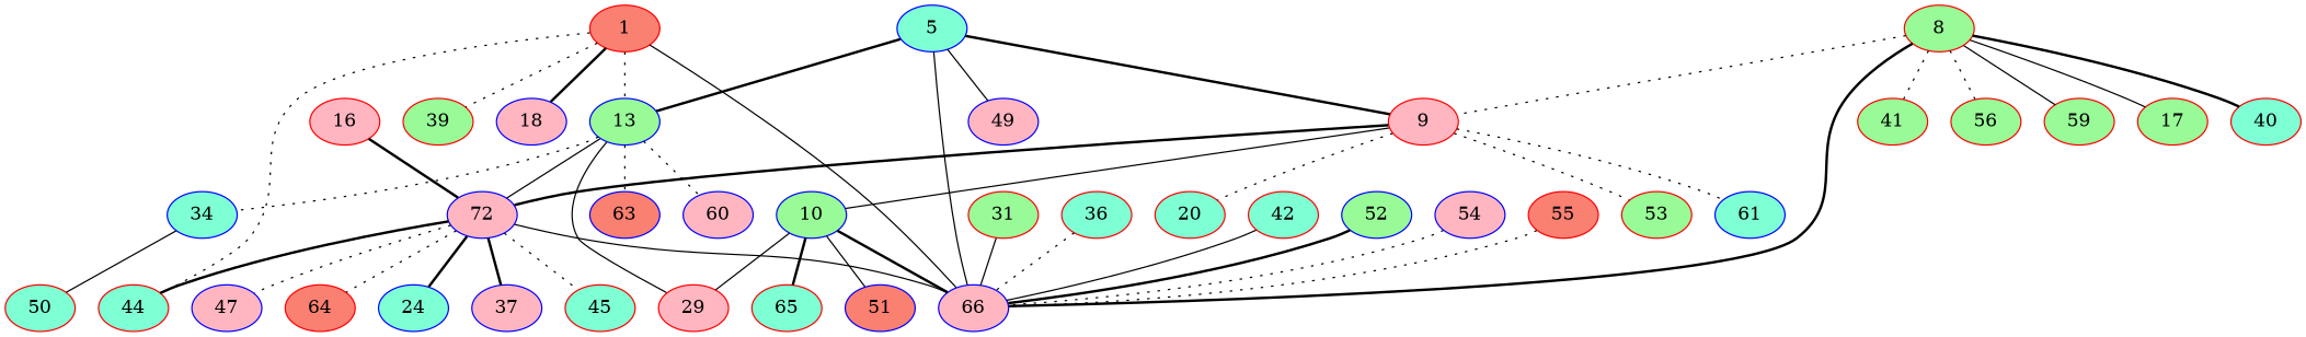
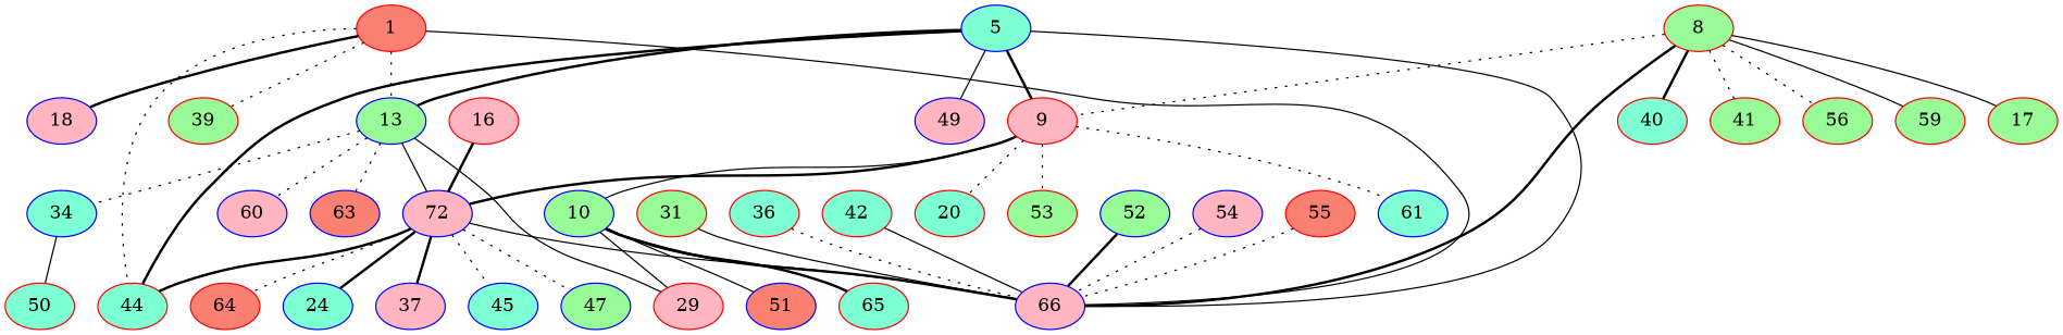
  graph {
    node [color=red fillcolor=palegreen style=filled]
    edge [style=dotted]
    13 [color=blue super="+6"]
    n2 [color=blue fillcolor=lightpink label=72 super="+21+15"]
    29 [fillcolor=lightpink]
    34 [color=blue fillcolor=aquamarine]
    60 [color=blue fillcolor=lightpink super="+57"]
    63 [color=blue fillcolor=salmon]
    1 [fillcolor=salmon]
    18 [color=blue fillcolor=lightpink]
    39
    44 [fillcolor=aquamarine super="+23+30"]
    66 [color=blue fillcolor=lightpink super="+12+62"]
    5 [color=blue fillcolor=aquamarine super="+4"]
    9 [fillcolor=lightpink super="+7"]
    49 [color=blue fillcolor=lightpink super="+43"]
    10 [color=blue]
    20 [fillcolor=aquamarine]
    53
    61 [color=blue fillcolor=aquamarine]
    8
    17
    40 [fillcolor=aquamarine super="+25"]
    41
    56
    59
    51 [color=blue fillcolor=salmon super="+33"]
    65 [fillcolor=aquamarine]
    24 [color=blue fillcolor=aquamarine]
    37 [color=blue fillcolor=lightpink super="+32"]
-   45 [fillcolor=aquamarine]
-   47 [color=blue fillcolor=lightpink super="+38"]
+   45 [color=blue fillcolor=aquamarine]
+   47 [color=blue super="+38"]
    64 [fillcolor=salmon]
    50 [fillcolor=aquamarine]
    16 [fillcolor=lightpink]
    31
    36 [fillcolor=aquamarine]
    42 [fillcolor=aquamarine]
    52 [color=blue]
    54 [color=blue fillcolor=lightpink]
    55 [fillcolor=salmon super="+48"]
    13 -- n2 [style=solid weight=3]
    13 -- 29 [style=solid]
    13 -- 34 [weight=2]
    13 -- 60
    13 -- 63
    n2 -- 44 [style=bold]
    n2 -- 66 [style=solid]
    n2 -- 24 [style=bold]
    n2 -- 37 [style=bold]
    n2 -- 45
    n2 -- 47
    n2 -- 64
    34 -- 50 [style=solid]
    1 -- 13 [weight=2]
    1 -- 18 [style=bold]
    1 -- 39
    1 -- 44
    1 -- 66 [style=solid weight=2]
    5 -- 13 [style=bold weight=2]
+   5 -- 44 [style=bold]
    5 -- 66 [style=solid weight=3]
    5 -- 9 [style=bold]
    5 -- 49 [style=solid]
    9 -- n2 [style=bold]
    9 -- 10 [style=solid]
    9 -- 20
    9 -- 53
    9 -- 61
    10 -- 29 [style=solid]
    10 -- 66 [style=bold weight=5]
    10 -- 51 [style=solid]
    10 -- 65 [style=bold]
    8 -- 66 [style=bold]
    8 -- 9 [weight=2]
    8 -- 17 [style=solid]
    8 -- 40 [style=bold]
    8 -- 41
    8 -- 56
    8 -- 59 [style=solid]
    16 -- n2 [style=bold]
    31 -- 66 [style=solid]
    36 -- 66
    42 -- 66 [style=solid]
    52 -- 66 [style=bold]
    54 -- 66
    55 -- 66
  }
